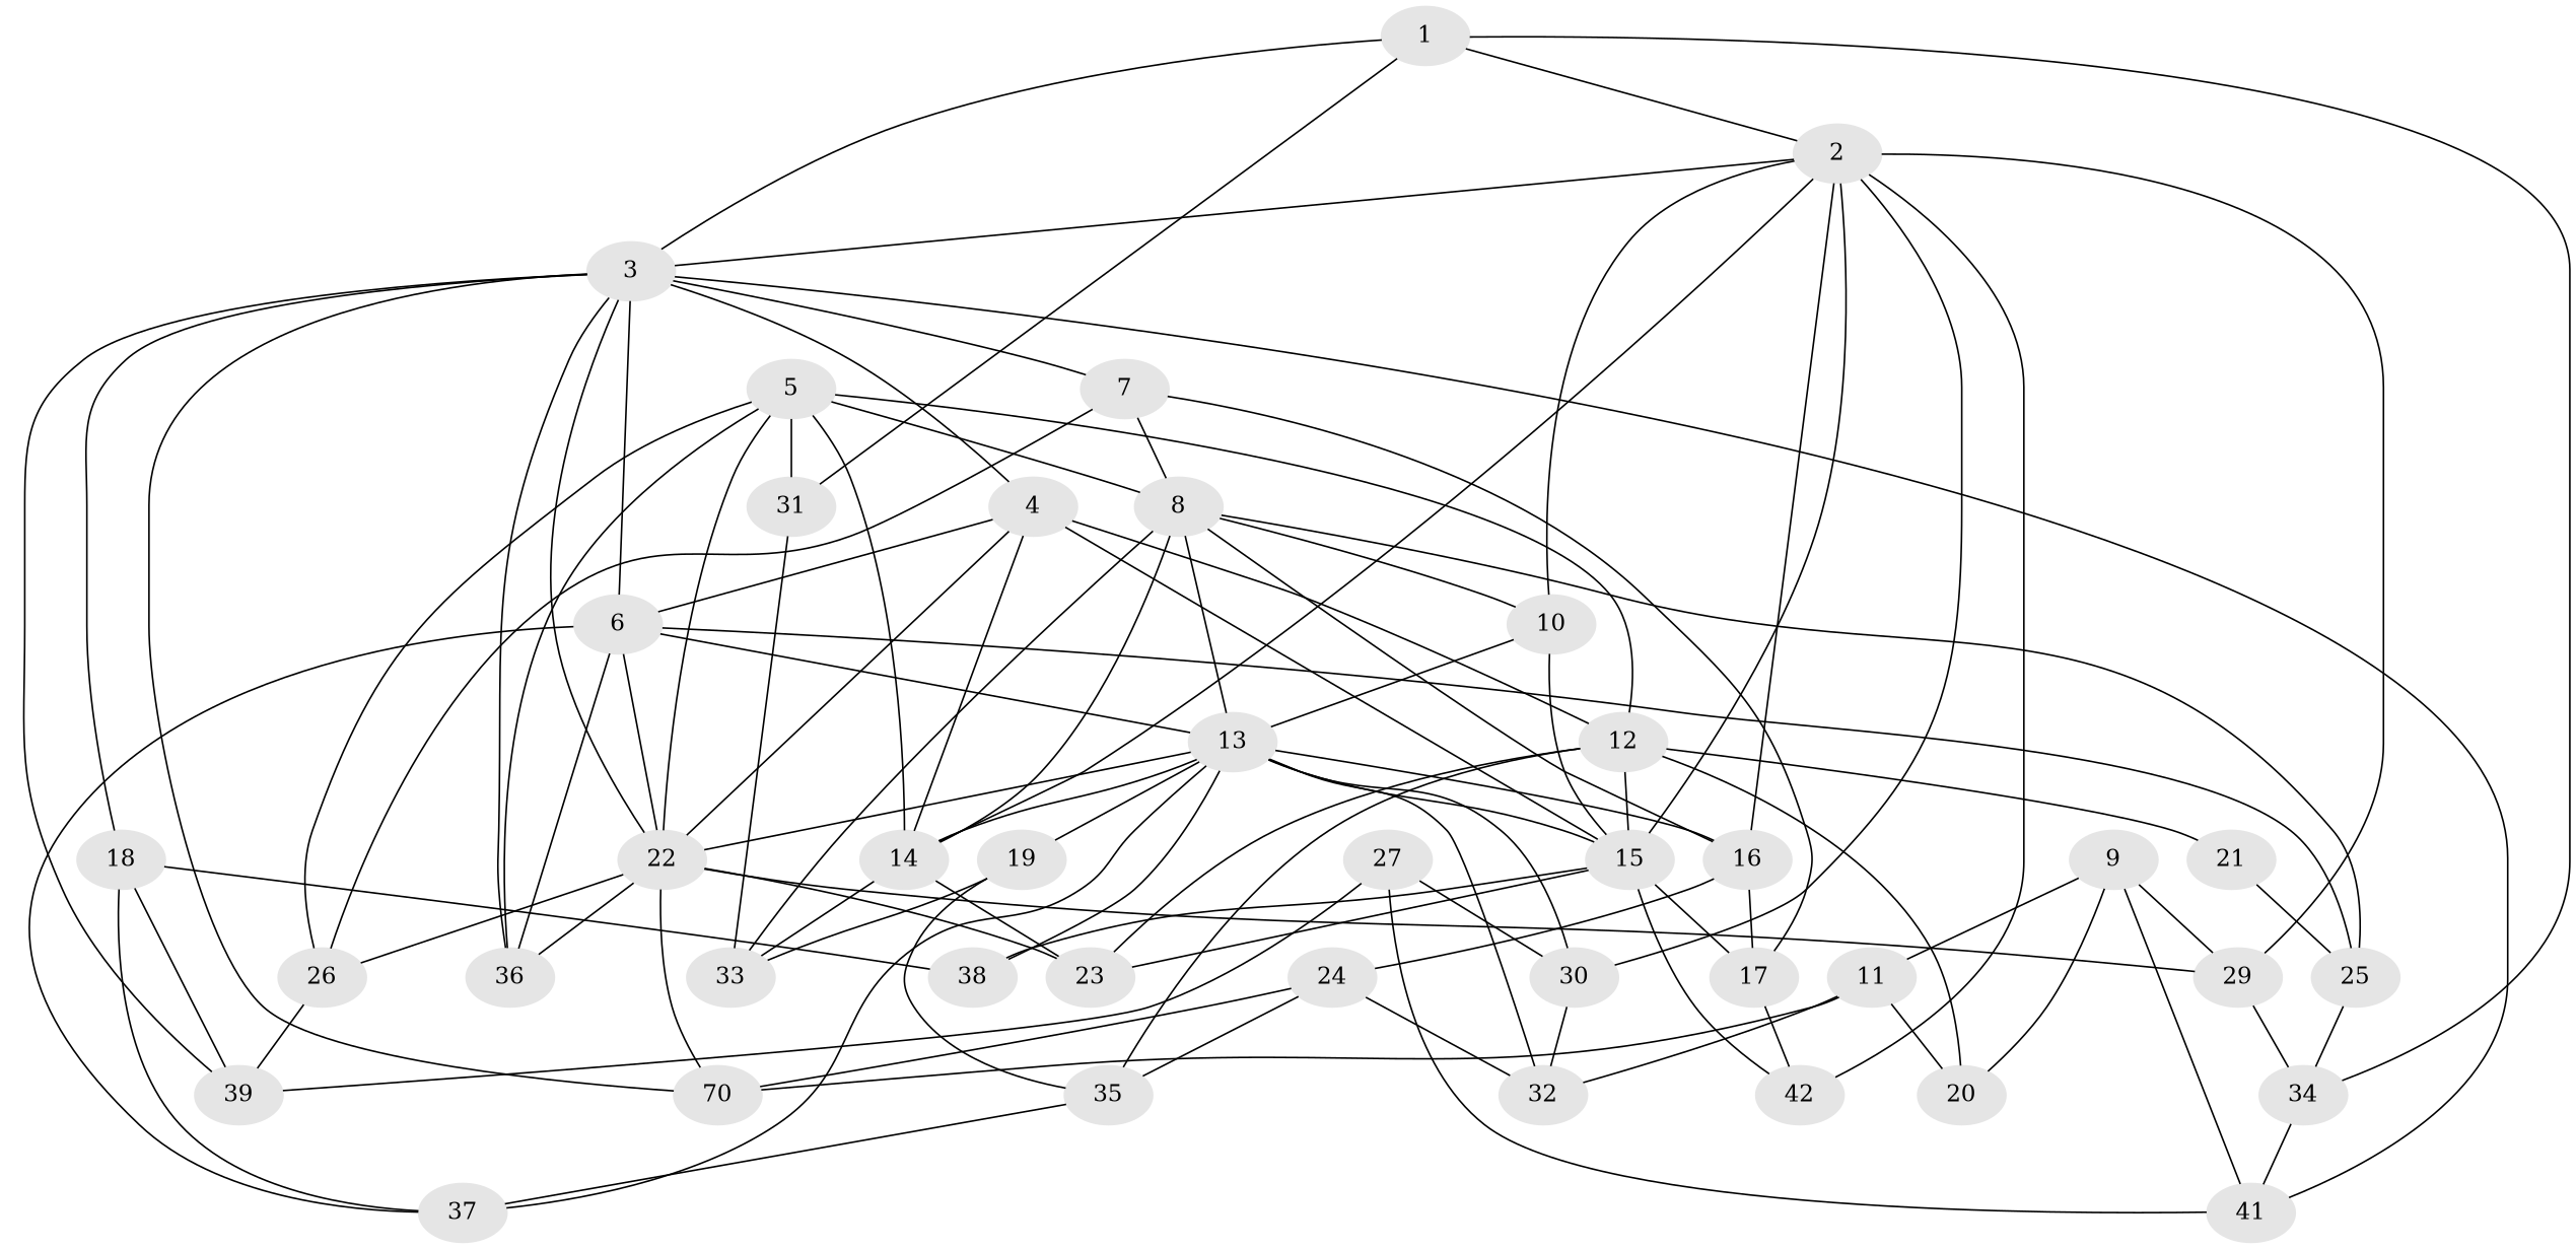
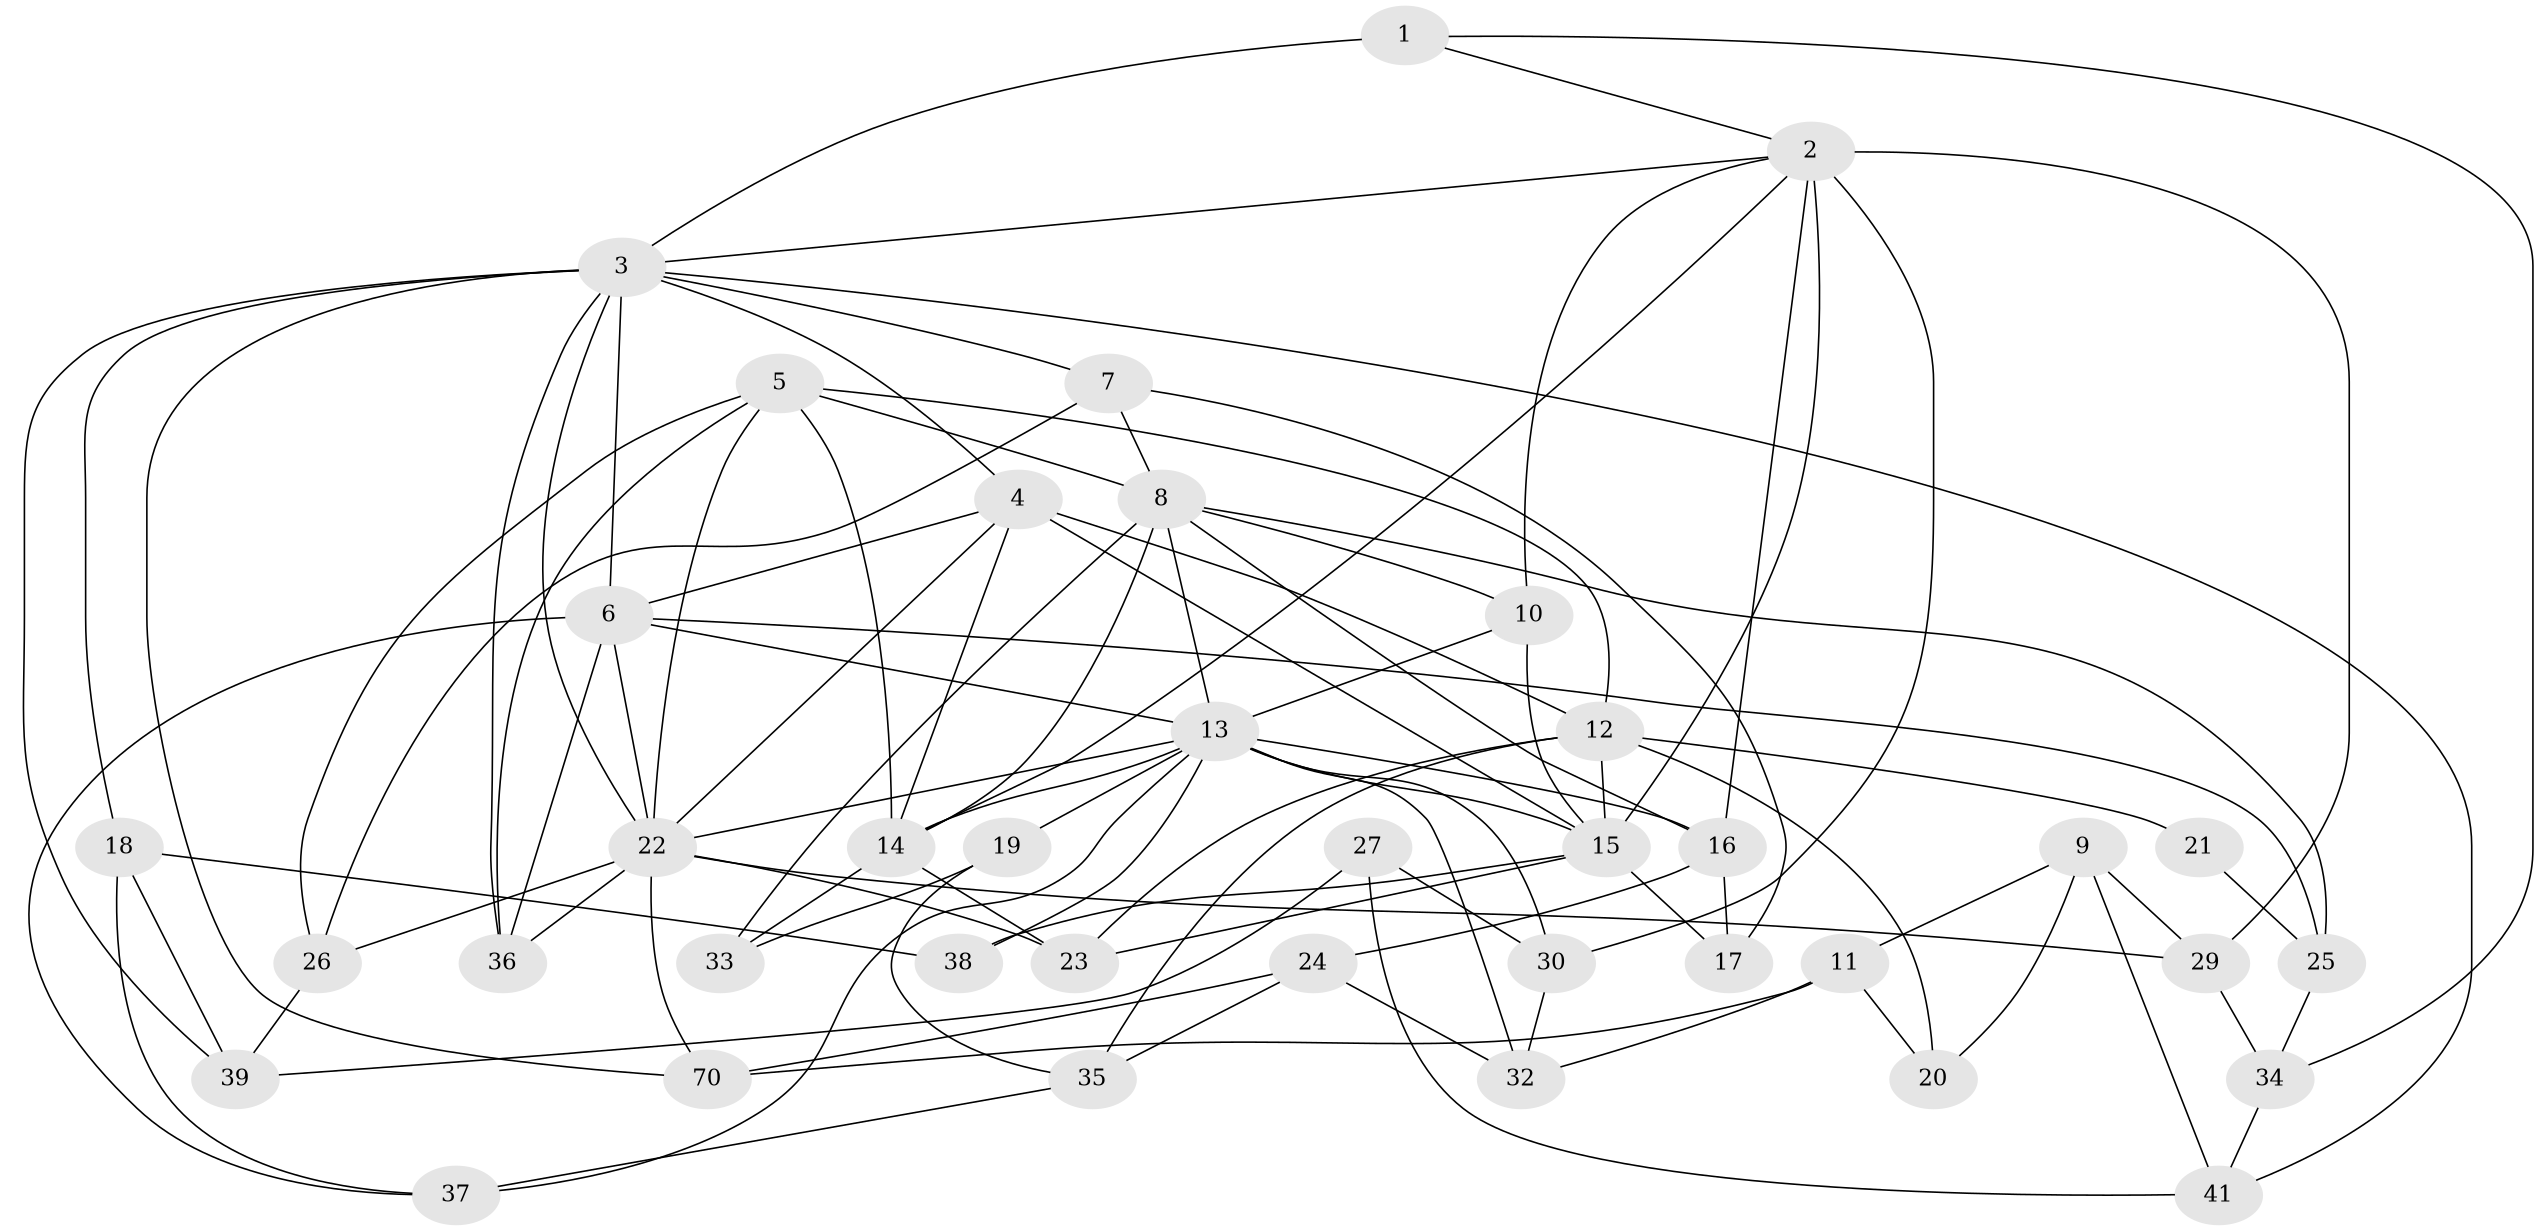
  graph {
    node [color=gray90 style=filled]
    edge [weight=1.0]
    1
    2
    3
-   31
    34
    10
    14
    15
    16
    29
    30
-   42
    4
    6
    7
    18
    22
    36
    39
    n20 [label=70]
    41
    33
    13
    23
    17
    38
    24
    32
    12
    25
    37
    8
    26
    21
    20
    35
    5
    19
    9
    11
    27
    1 -- 2
    1 -- 3
-   1 -- 31
    1 -- 34
    2 -- 3
    2 -- 10
    2 -- 14
    2 -- 15
    2 -- 16
    2 -- 29
    2 -- 30
-   2 -- 42 [weight=2.0]
    3 -- 4
    3 -- 6 [weight=2.0]
    3 -- 7
    3 -- 18
    3 -- 22
    3 -- 36
    3 -- 39
    3 -- n20
    3 -- 41
-   31 -- 33
    34 -- 41
    10 -- 15
    10 -- 13
    14 -- 33
    14 -- 23
-   15 -- 42
    15 -- 23
    15 -- 17
    15 -- 38 [weight=2.0]
    16 -- 17
    16 -- 24
    29 -- 34
    30 -- 32
    4 -- 14 [weight=3.0]
    4 -- 15
    4 -- 6 [weight=3.0]
    4 -- 22
    4 -- 12
    6 -- 22
    6 -- 36
    6 -- 13
    6 -- 25
    6 -- 37
    7 -- 17
    7 -- 8
    7 -- 26
    18 -- 39
    18 -- 38
    18 -- 37
    22 -- 29
    22 -- 36
    22 -- n20
    22 -- 23
    22 -- 26
    13 -- 14
    13 -- 15
    13 -- 16
    13 -- 30
    13 -- 22
    13 -- 38
    13 -- 32
    13 -- 37
    13 -- 19
-   17 -- 42
    24 -- n20
    24 -- 32
    24 -- 35
    12 -- 15 [weight=2.0]
    12 -- 23
    12 -- 21 [weight=2.0]
    12 -- 20 [weight=2.0]
    12 -- 35
    25 -- 34
    8 -- 10
    8 -- 14
    8 -- 16 [weight=2.0]
    8 -- 33
    8 -- 13
    8 -- 25
    26 -- 39
    21 -- 25
    35 -- 37
-   5 -- 31 [weight=2.0]
    5 -- 14
    5 -- 22 [weight=3.0]
    5 -- 36
    5 -- 12
    5 -- 8 [weight=2.0]
    5 -- 26
    19 -- 33
    19 -- 35
    9 -- 29
    9 -- 41
    9 -- 20
    9 -- 11
    11 -- n20
    11 -- 32
    11 -- 20
    27 -- 30
    27 -- 39
    27 -- 41
  }
